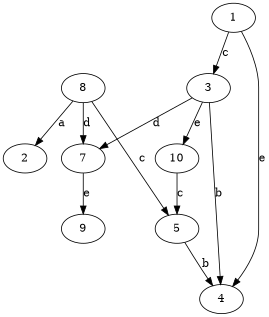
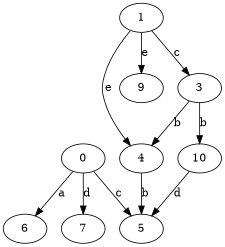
  strict digraph {
-   0 [label=8]
-   2
+   0
+   2 [label=6]
    5
    7
    4
    1
    9
    3
    10
    0 -> 2 [label=a]
    0 -> 5 [label=c]
    0 -> 7 [label=d]
-   5 -> 4 [label=b]
+   4 -> 5 [label=b]
    1 -> 4 [label=e]
-   7 -> 9 [label=e]
+   1 -> 9 [label=e]
    1 -> 3 [label=c]
-   3 -> 7 [label=d]
    3 -> 4 [label=b]
-   3 -> 10 [label=e]
-   10 -> 5 [label=c]
+   3 -> 10 [label=b]
+   10 -> 5 [label=d]
  }
